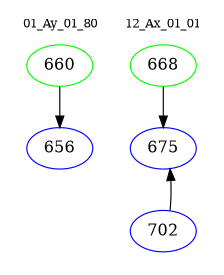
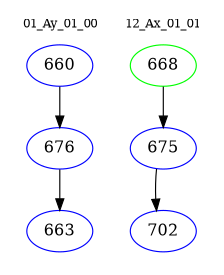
  digraph {
    node [color=blue]
    edge [color=black]
-   n1 [color=green label=660]
-   n2 [label=656]
+   n1 [label=660]
+   n2 [label=676]
+   n3 [label=663]
    n4 [color=green label=668]
    n5 [label=675]
    n6 [label=702]
    subgraph cluster_1 {
      color=white
      fontsize=10
-     label="01_Ay_01_80"
+     label="01_Ay_01_00"
      n1
      n2
+     n3
    }
    subgraph cluster_2 {
      color=white
      fontsize=10
      label="12_Ax_01_01"
      n4
      n5
      n6
    }
    n1 -> n2
+   n2 -> n3
    n4 -> n5
-   n6 -> n5
+   n5 -> n6
  }
